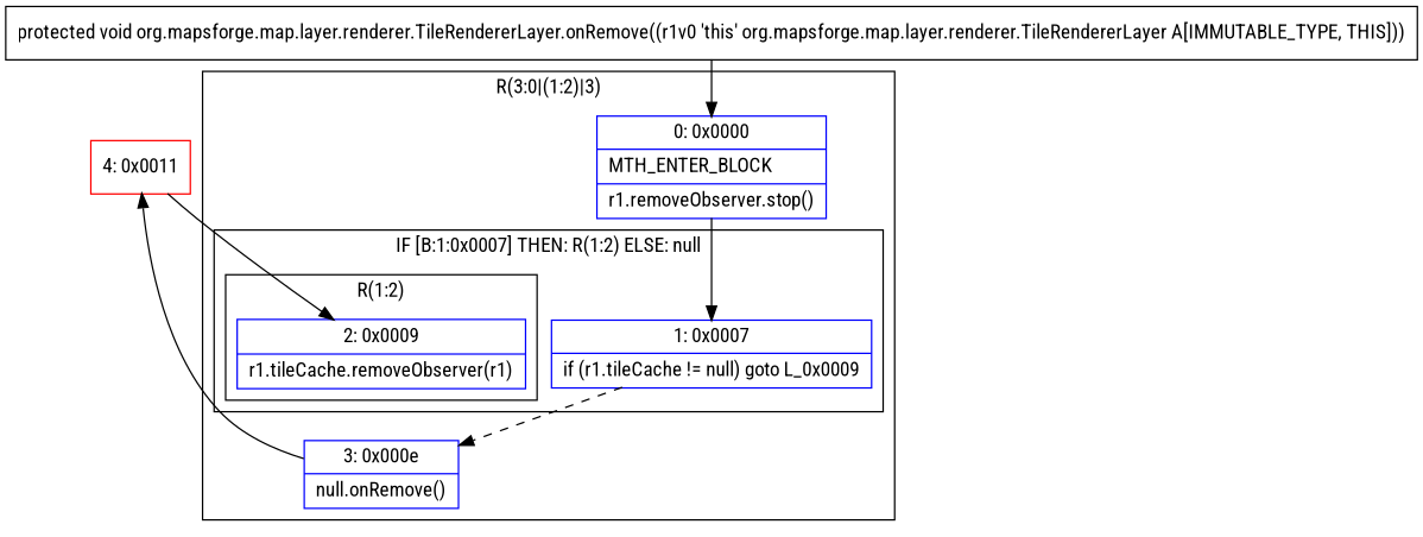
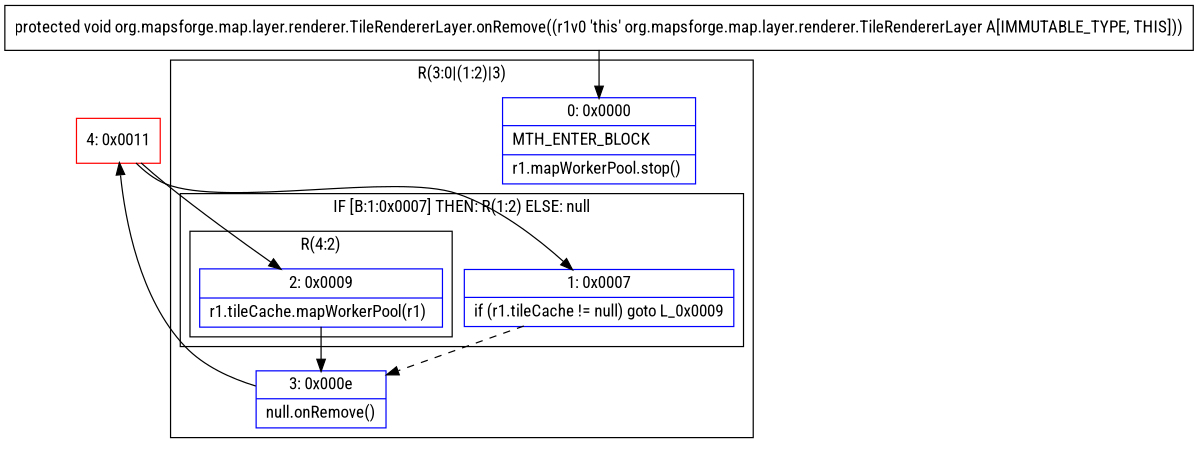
  digraph {
    fontname="Roboto Condensed"
    node [color=blue fontname="Roboto Condensed" shape=record]
    edge [fontname="Roboto Condensed"]
-   n1 [label="{2\:\ 0x0009|r1.tileCache.removeObserver(r1)\l}"]
+   n1 [label="{2\:\ 0x0009|r1.tileCache.mapWorkerPool(r1)\l}"]
    n2 [label="{1\:\ 0x0007|if (r1.tileCache != null) goto L_0x0009\l}"]
-   n3 [label="{0\:\ 0x0000|MTH_ENTER_BLOCK\l|r1.removeObserver.stop()\l}"]
+   n3 [label="{0\:\ 0x0000|MTH_ENTER_BLOCK\l|r1.mapWorkerPool.stop()\l}"]
    n4 [label="{3\:\ 0x000e|null.onRemove()\l}"]
    n5 [color=red label="{4\:\ 0x0011}"]
    n6 [label="{protected void org.mapsforge.map.layer.renderer.TileRendererLayer.onRemove((r1v0 'this' org.mapsforge.map.layer.renderer.TileRendererLayer A[IMMUTABLE_TYPE, THIS])) }" color=""]
    subgraph cluster_1 {
      label="R(3:0|(1:2)|3)"
      n3
      n4
      subgraph cluster_2 {
        label="IF [B:1:0x0007] THEN: R(1:2) ELSE: null"
        n2
        subgraph cluster_3 {
-         label="R(1:2)"
+         label="R(4:2)"
          n1
        }
      }
    }
+   n1 -> n4
    n2 -> n4 [style=dashed]
-   n3 -> n2
+   n5 -> n2
    n4 -> n5
    n5 -> n1
    n6 -> n3
  }
